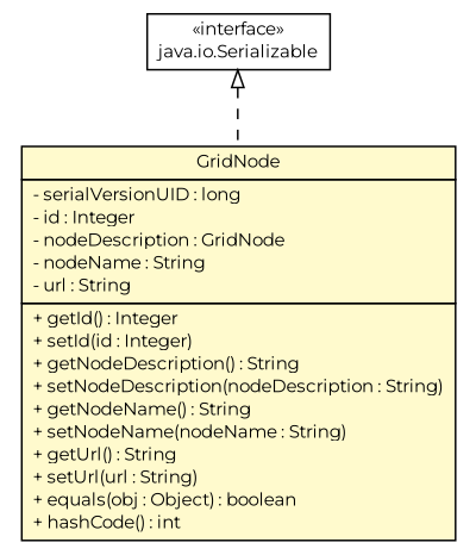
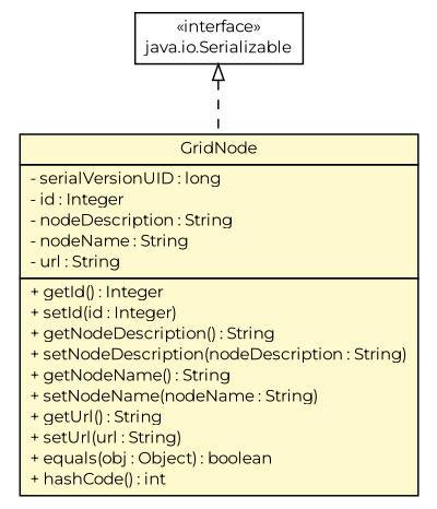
  digraph {
    fontname=Montserrat
    node [fontcolor=black fontname=Montserrat fontsize=10.0 shape=plaintext]
-   n1 [label=<<table border="0" cellborder="1" cellspacing="0" cellpadding="2" port="p" bgcolor="lemonChiffon" href="./GridNode.html"> 		<tr><td><table border="0" cellspacing="0" cellpadding="1"> 			<tr><td> GridNode </td></tr> 		</table></td></tr> 		<tr><td><table border="0" cellspacing="0" cellpadding="1"> 			<tr><td align="left"> - serialVersionUID : long </td></tr> 			<tr><td align="left"> - id : Integer </td></tr> 			<tr><td align="left"> - nodeDescription : GridNode </td></tr> 			<tr><td align="left"> - nodeName : String </td></tr> 			<tr><td align="left"> - url : String </td></tr> 		</table></td></tr> 		<tr><td><table border="0" cellspacing="0" cellpadding="1"> 			<tr><td align="left"> + getId() : Integer </td></tr> 			<tr><td align="left"> + setId(id : Integer) </td></tr> 			<tr><td align="left"> + getNodeDescription() : String </td></tr> 			<tr><td align="left"> + setNodeDescription(nodeDescription : String) </td></tr> 			<tr><td align="left"> + getNodeName() : String </td></tr> 			<tr><td align="left"> + setNodeName(nodeName : String) </td></tr> 			<tr><td align="left"> + getUrl() : String </td></tr> 			<tr><td align="left"> + setUrl(url : String) </td></tr> 			<tr><td align="left"> + equals(obj : Object) : boolean </td></tr> 			<tr><td align="left"> + hashCode() : int </td></tr> 		</table></td></tr> 		</table>>]
+   n1 [label=<<table border="0" cellborder="1" cellspacing="0" cellpadding="2" port="p" bgcolor="lemonChiffon" href="./GridNode.html"> 		<tr><td><table border="0" cellspacing="0" cellpadding="1"> 			<tr><td> GridNode </td></tr> 		</table></td></tr> 		<tr><td><table border="0" cellspacing="0" cellpadding="1"> 			<tr><td align="left"> - serialVersionUID : long </td></tr> 			<tr><td align="left"> - id : Integer </td></tr> 			<tr><td align="left"> - nodeDescription : String </td></tr> 			<tr><td align="left"> - nodeName : String </td></tr> 			<tr><td align="left"> - url : String </td></tr> 		</table></td></tr> 		<tr><td><table border="0" cellspacing="0" cellpadding="1"> 			<tr><td align="left"> + getId() : Integer </td></tr> 			<tr><td align="left"> + setId(id : Integer) </td></tr> 			<tr><td align="left"> + getNodeDescription() : String </td></tr> 			<tr><td align="left"> + setNodeDescription(nodeDescription : String) </td></tr> 			<tr><td align="left"> + getNodeName() : String </td></tr> 			<tr><td align="left"> + setNodeName(nodeName : String) </td></tr> 			<tr><td align="left"> + getUrl() : String </td></tr> 			<tr><td align="left"> + setUrl(url : String) </td></tr> 			<tr><td align="left"> + equals(obj : Object) : boolean </td></tr> 			<tr><td align="left"> + hashCode() : int </td></tr> 		</table></td></tr> 		</table>>]
    n2 [label=<<table border="0" cellborder="1" cellspacing="0" cellpadding="2" port="p" href="http://java.sun.com/j2se/1.4.2/docs/api/java/io/Serializable.html"> 		<tr><td><table border="0" cellspacing="0" cellpadding="1"> 			<tr><td> &laquo;interface&raquo; </td></tr> 			<tr><td> java.io.Serializable </td></tr> 		</table></td></tr> 		</table>>]
    n2 -> n1 [arrowtail=empty dir=back fontname=Montserrat fontsize=10 headport=p labelfontname=Helvetica labelfontsize=10 style=dashed tailport=p]
  }
